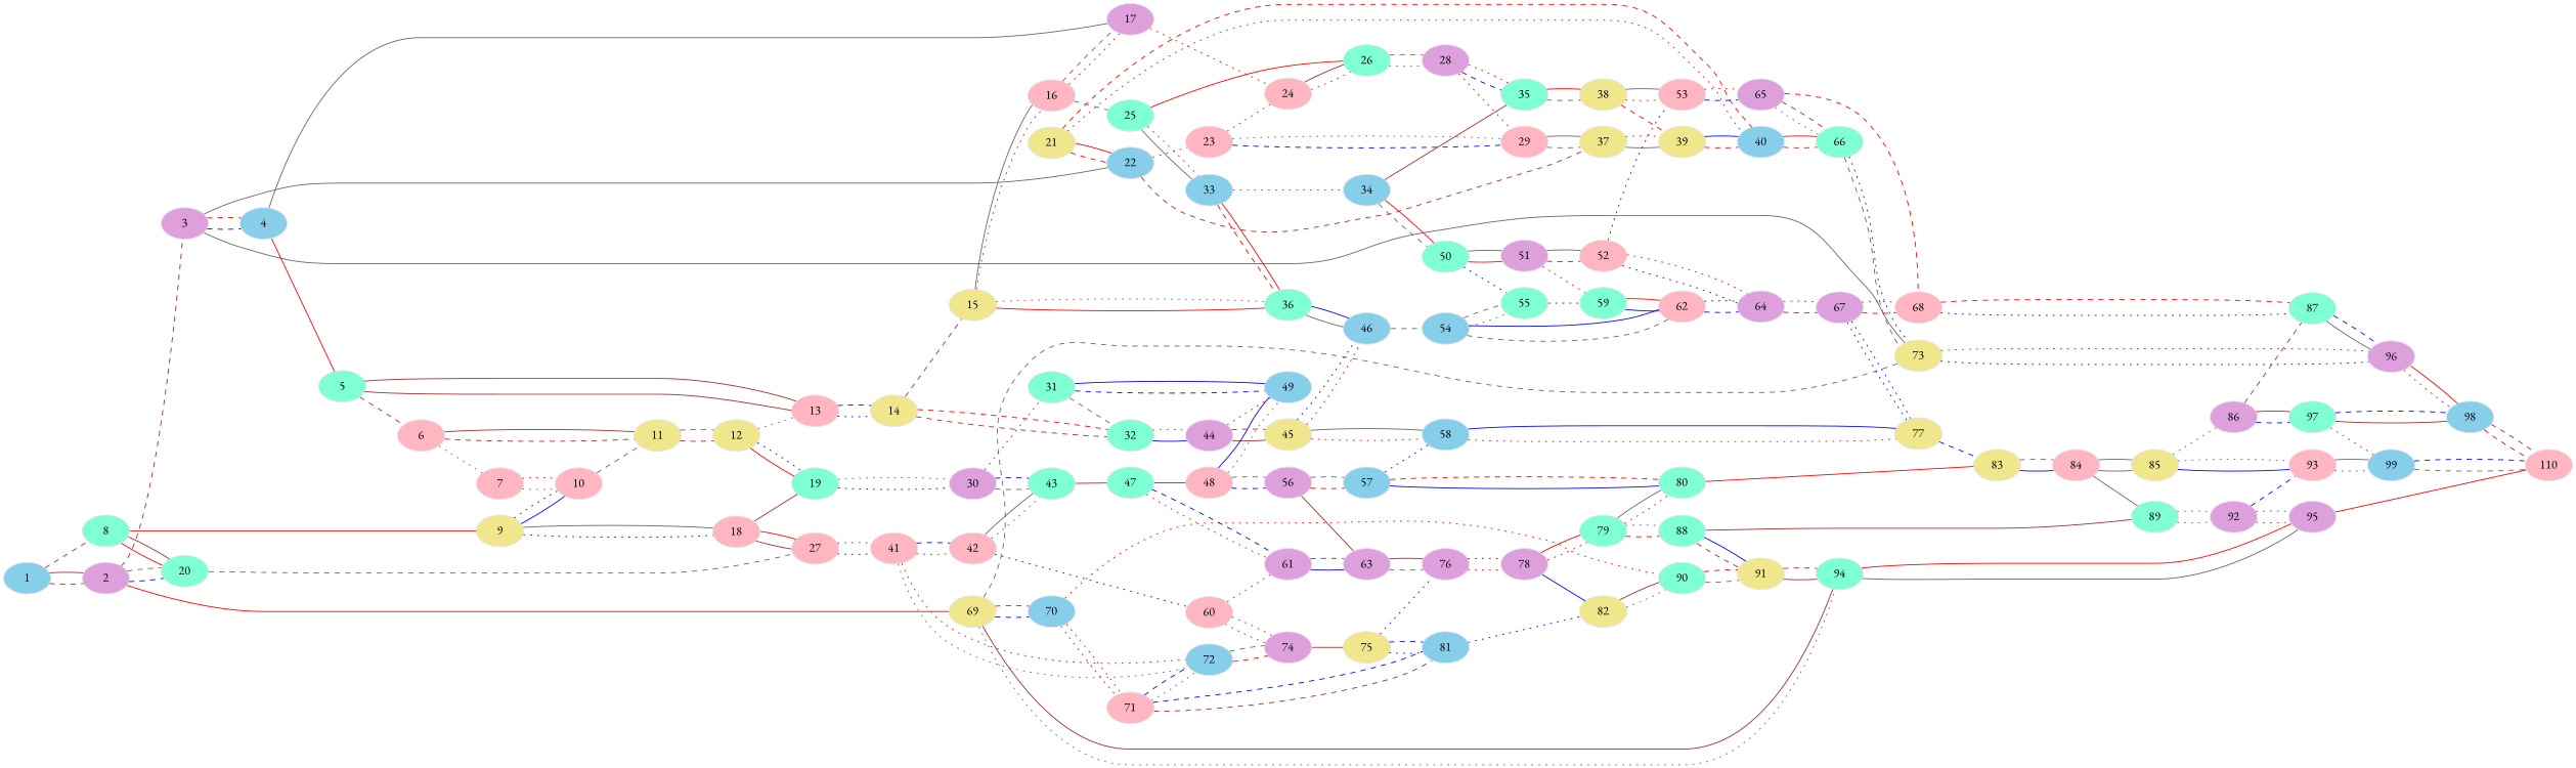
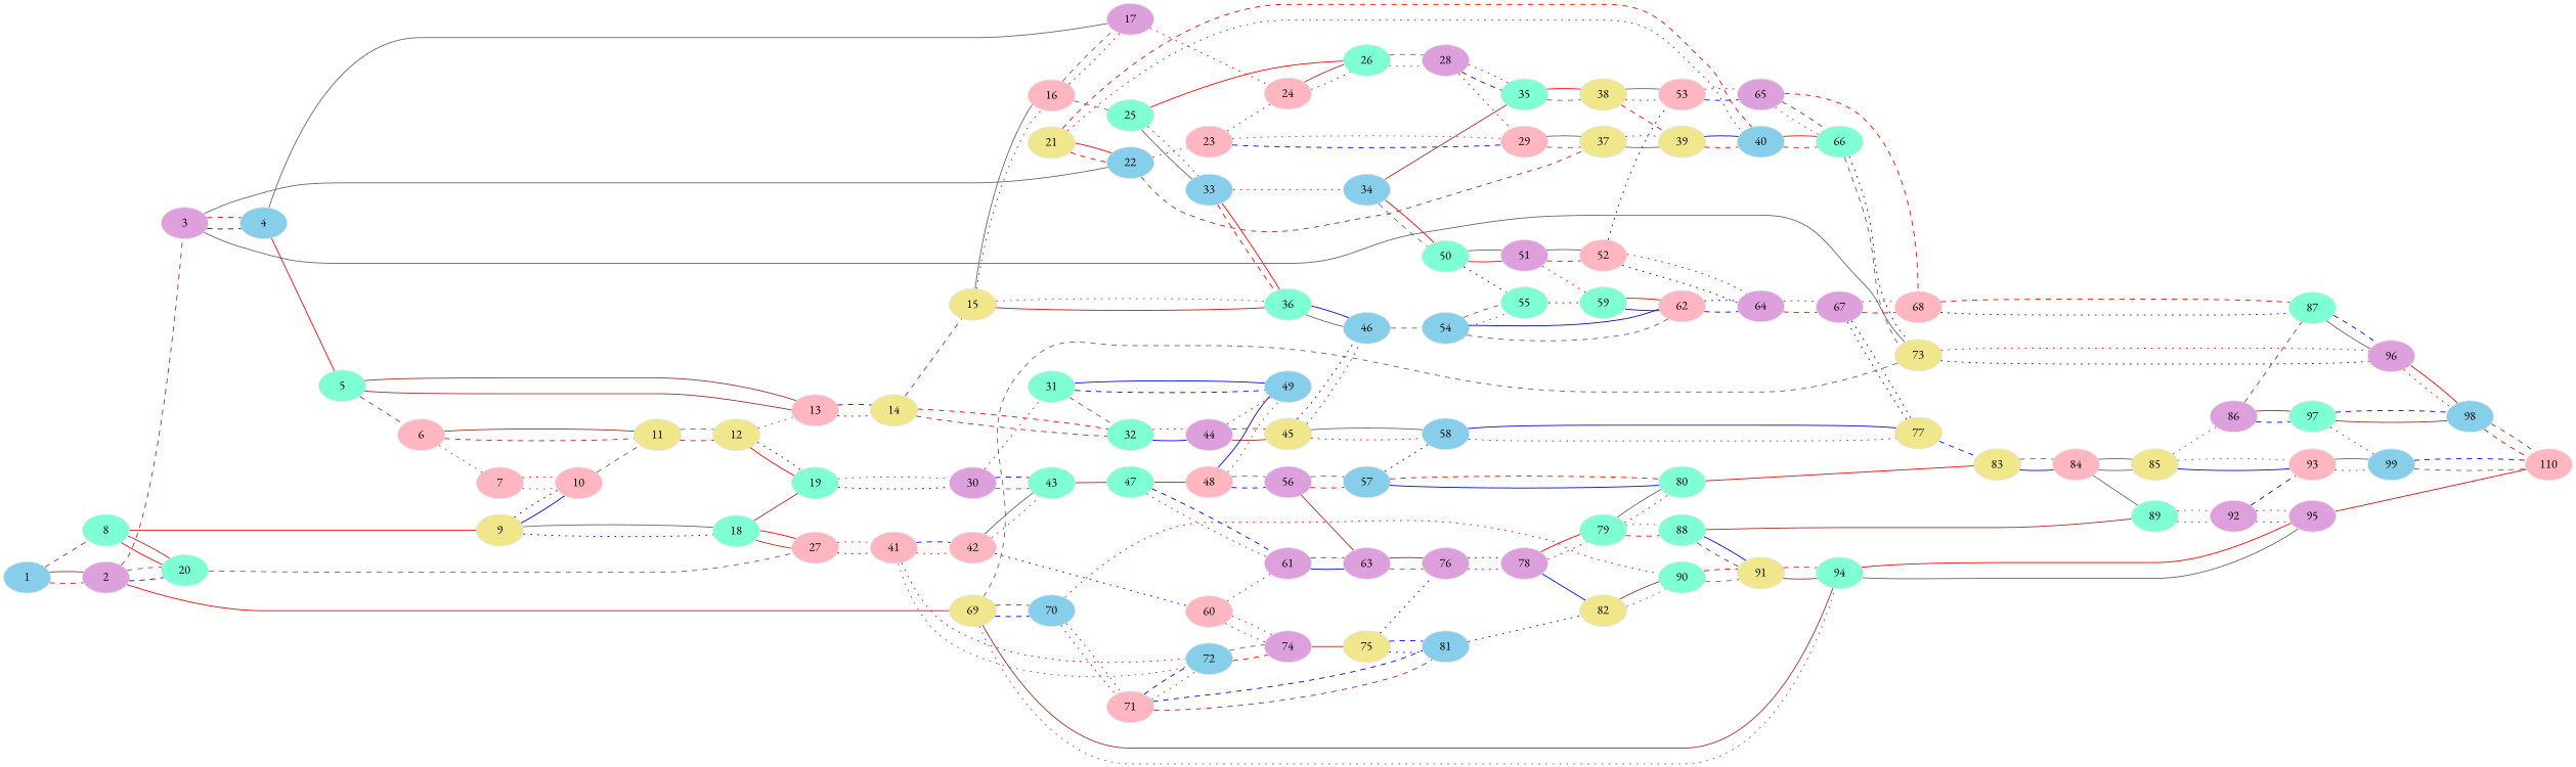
  graph {
    fontname="EB Garamond"
    rankdir=LR
    node [color=gray90 fillcolor=aquamarine fontname="EB Garamond" style=filled]
    edge [color=red fontname="EB Garamond" style=dotted]
    1 [fillcolor=skyblue]
    2 [fillcolor=plum]
    8
    3 [fillcolor=plum]
    20
    69 [fillcolor=khaki]
    9 [fillcolor=khaki]
    4 [fillcolor=skyblue]
    73 [fillcolor=khaki]
    22 [fillcolor=skyblue]
    27 [fillcolor=lightpink]
    70 [fillcolor=skyblue]
    94
    5
    17 [fillcolor=plum]
    21 [fillcolor=khaki]
    40 [fillcolor=skyblue]
    96 [fillcolor=plum]
    6 [fillcolor=lightpink]
    13 [fillcolor=lightpink]
    24 [fillcolor=lightpink]
    7 [fillcolor=lightpink]
    11 [fillcolor=khaki]
    14 [fillcolor=khaki]
    10 [fillcolor=lightpink]
    12 [fillcolor=khaki]
-   18 [fillcolor=lightpink]
+   18
    19
    30 [fillcolor=plum]
    15 [fillcolor=khaki]
    32
    16 [fillcolor=lightpink]
    36
    44 [fillcolor=plum]
    25
    46 [fillcolor=skyblue]
    26
    33 [fillcolor=skyblue]
    41 [fillcolor=lightpink]
    31
    43
    23 [fillcolor=lightpink]
    37 [fillcolor=khaki]
    66
    29 [fillcolor=lightpink]
    39 [fillcolor=khaki]
    28 [fillcolor=plum]
    34 [fillcolor=skyblue]
    35
    42 [fillcolor=lightpink]
    72 [fillcolor=skyblue]
    38 [fillcolor=khaki]
    49 [fillcolor=skyblue]
    47
    45 [fillcolor=khaki]
    50
    51 [fillcolor=plum]
    55
    53 [fillcolor=lightpink]
    54 [fillcolor=skyblue]
    65 [fillcolor=plum]
    60 [fillcolor=lightpink]
    74 [fillcolor=plum]
    61 [fillcolor=plum]
    48 [fillcolor=lightpink]
    58 [fillcolor=skyblue]
    77 [fillcolor=khaki]
    62 [fillcolor=lightpink]
    56 [fillcolor=plum]
    63 [fillcolor=plum]
    57 [fillcolor=skyblue]
    52 [fillcolor=lightpink]
    59
    64 [fillcolor=plum]
    67 [fillcolor=plum]
    68 [fillcolor=lightpink]
    80
    76 [fillcolor=plum]
    83 [fillcolor=khaki]
    75 [fillcolor=khaki]
    78 [fillcolor=plum]
    87
    71 [fillcolor=lightpink]
    90
    95 [fillcolor=plum]
    81 [fillcolor=skyblue]
    91 [fillcolor=khaki]
    82 [fillcolor=khaki]
    98 [fillcolor=skyblue]
    79
    84 [fillcolor=lightpink]
    88
    89
    85 [fillcolor=khaki]
    86 [fillcolor=plum]
    93 [fillcolor=lightpink]
    92 [fillcolor=plum]
    97
    99 [fillcolor=skyblue]
    n100 [fillcolor=lightpink label=110]
    1 -- 2 [color=brown style=dashed]
    1 -- 2 [color=brown style=solid]
    1 -- 8 [color=brown style=dashed]
    2 -- 3 [color=brown style=dashed]
    2 -- 20 [color=blue style=dashed]
    2 -- 20 [color=gray40 style=dashed]
    2 -- 69 [style=solid]
    8 -- 20 [style=solid]
    8 -- 20 [color=brown style=solid]
    8 -- 9 [style=solid]
    3 -- 4 [color=blue style=dashed]
    3 -- 4 [style=dashed]
    3 -- 73 [color=gray40 style=solid]
    3 -- 22 [color=gray40 style=solid]
    20 -- 27 [color=gray40 style=dashed]
    69 -- 73 [color=gray40 style=dashed]
    69 -- 70 [color=blue style=dashed]
    69 -- 70 [style=dashed]
    69 -- 94 [color=gray40]
    69 -- 94 [color=brown style=solid]
    9 -- 10 [color=blue style=solid]
    9 -- 10 [color=blue]
    9 -- 18 [color=blue]
    9 -- 18 [color=gray40 style=solid]
    4 -- 5 [style=solid]
    4 -- 17 [color=gray40 style=solid]
    73 -- 96 [color=blue]
    73 -- 96 [color=brown]
    22 -- 23
    22 -- 37 [color=brown style=dashed]
    27 -- 41 [color=blue]
    27 -- 41
    70 -- 71
    70 -- 71
    70 -- 90
    94 -- 95 [color=gray40 style=solid]
    94 -- 95 [style=solid]
    5 -- 6 [color=brown style=dashed]
    5 -- 13 [color=brown style=solid]
    5 -- 13 [color=brown style=solid]
    17 -- 24
    21 -- 22 [style=dashed]
    21 -- 22 [style=solid]
    21 -- 40 [color=brown]
    21 -- 40 [style=dashed]
    40 -- 66 [color=brown style=dashed]
    40 -- 66 [style=solid]
    96 -- 98
    96 -- 98 [style=solid]
    6 -- 7 [color=gray40]
    6 -- 11 [color=brown style=dashed]
    6 -- 11 [color=brown style=solid]
    13 -- 14 [color=blue]
    13 -- 14 [color=blue style=dashed]
    24 -- 26 [color=brown]
    24 -- 26 [color=brown style=solid]
    7 -- 10 [color=gray40]
    7 -- 10
    11 -- 12 [color=brown style=dashed]
    11 -- 12 [color=gray40 style=dashed]
    14 -- 15 [color=brown style=dashed]
    14 -- 32 [color=brown style=dashed]
    14 -- 32 [style=dashed]
    10 -- 11 [color=gray40 style=dashed]
    12 -- 13 [color=gray40]
    12 -- 19 [style=solid]
    12 -- 19 [color=blue]
    18 -- 27 [color=brown style=solid]
    18 -- 27 [style=solid]
    18 -- 19 [color=brown style=solid]
    19 -- 30 [color=blue]
    19 -- 30 [color=gray40]
    30 -- 31 [color=brown]
    30 -- 43 [color=gray40 style=dashed]
    30 -- 43 [color=blue style=dashed]
    15 -- 16 [color=brown]
    15 -- 16 [color=gray40 style=solid]
    15 -- 36 [style=solid]
    15 -- 36 [color=gray40]
    32 -- 44 [color=blue style=solid]
    32 -- 44 [color=brown]
    16 -- 17
    16 -- 17 [color=gray40 style=dashed]
    16 -- 25 [color=gray40 style=dashed]
    36 -- 46 [color=gray40 style=solid]
    36 -- 46 [color=blue style=solid]
    44 -- 49
    44 -- 45 [color=brown style=solid]
    44 -- 45 [color=brown style=dashed]
    25 -- 26 [style=solid]
    25 -- 33 [color=gray40 style=solid]
    25 -- 33 [color=brown]
    46 -- 54 [color=gray40 style=dashed]
    26 -- 28 [color=gray40]
    26 -- 28 [color=gray40 style=dashed]
    33 -- 36 [style=dashed]
    33 -- 36 [style=solid]
    33 -- 34 [color=brown]
    41 -- 42
    41 -- 42 [color=blue style=dashed]
    41 -- 72 [color=gray40]
    41 -- 72
    31 -- 32 [color=gray40 style=dashed]
    31 -- 49 [color=blue style=dashed]
    31 -- 49 [color=blue style=solid]
    43 -- 47 [style=solid]
    23 -- 24 [color=brown]
    23 -- 29 [color=blue style=dashed]
    23 -- 29 [color=gray40]
    37 -- 39 [color=gray40 style=solid]
    37 -- 39
    66 -- 73 [color=gray40 style=dashed]
    66 -- 73 [color=blue]
    29 -- 37 [color=gray40 style=dashed]
    29 -- 37 [color=gray40 style=solid]
    39 -- 40 [style=dashed]
    39 -- 40 [color=blue style=solid]
    28 -- 29
    28 -- 35 [color=blue style=dashed]
    28 -- 35
    34 -- 35 [color=brown style=solid]
    34 -- 50 [color=gray40 style=dashed]
    34 -- 50 [style=solid]
    35 -- 38 [color=gray40 style=dashed]
    35 -- 38 [style=solid]
    42 -- 43 [color=gray40]
    42 -- 43 [color=gray40 style=solid]
    42 -- 60 [color=blue]
    72 -- 74 [style=dashed]
    72 -- 74 [color=gray40 style=dashed]
    38 -- 39 [style=dashed]
    38 -- 53
    38 -- 53 [color=gray40 style=solid]
    47 -- 61 [color=brown]
    47 -- 61 [color=blue style=dashed]
    47 -- 48 [style=solid]
    45 -- 46
    45 -- 46 [color=blue]
    45 -- 58
    45 -- 58 [color=gray40 style=solid]
    50 -- 51 [style=solid]
    50 -- 51 [color=gray40 style=solid]
    50 -- 55 [color=blue]
    51 -- 52 [style=dashed]
    51 -- 52 [color=gray40 style=solid]
    51 -- 59
    55 -- 59 [color=blue]
    53 -- 65 [color=blue style=dashed]
    53 -- 65
    54 -- 55 [color=gray40]
    54 -- 55 [color=gray40 style=dashed]
    54 -- 62 [color=gray40 style=dashed]
    54 -- 62 [color=blue style=solid]
    65 -- 66 [color=gray40]
    65 -- 66 [color=brown style=dashed]
    65 -- 68 [style=dashed]
    60 -- 74 [color=brown]
    60 -- 74 [color=brown]
    60 -- 61 [color=brown]
    74 -- 75 [color=brown style=solid]
    61 -- 63 [color=blue style=solid]
    61 -- 63 [color=brown style=dashed]
    48 -- 49 [color=gray40]
    48 -- 49 [color=blue style=solid]
    48 -- 56 [color=blue style=dashed]
    48 -- 56 [color=gray40 style=dashed]
    58 -- 77 [color=brown]
    58 -- 77 [color=blue style=solid]
    77 -- 83 [color=blue style=dashed]
    62 -- 64 [color=blue style=dashed]
    62 -- 64 [color=blue]
    56 -- 63 [color=brown style=solid]
    56 -- 57 [style=dashed]
    56 -- 57 [color=gray40 style=dashed]
    63 -- 76 [color=gray40 style=dashed]
    63 -- 76 [style=solid]
    57 -- 58 [color=blue]
    57 -- 80 [color=blue style=solid]
    57 -- 80 [style=dashed]
    52 -- 53 [color=blue]
    52 -- 64 [color=blue]
    52 -- 64
    59 -- 62 [color=blue style=solid]
    59 -- 62 [style=solid]
    64 -- 67 [style=dashed]
    64 -- 67 [color=brown]
    67 -- 77 [color=blue]
    67 -- 77 [color=blue]
    67 -- 68 [style=dashed]
    67 -- 68 [color=brown]
    68 -- 87 [color=blue]
    68 -- 87 [style=dashed]
    80 -- 83 [style=solid]
    76 -- 78
    76 -- 78 [color=blue]
    83 -- 84 [color=blue style=solid]
    83 -- 84 [color=gray40 style=dashed]
    75 -- 76 [color=blue]
    75 -- 81 [color=blue]
    75 -- 81 [color=blue style=dashed]
    78 -- 82 [color=blue style=solid]
    78 -- 79
    78 -- 79 [style=solid]
    87 -- 96 [color=gray40 style=solid]
    87 -- 96 [color=blue style=dashed]
    71 -- 72 [color=gray40]
    71 -- 72 [color=blue style=dashed]
    71 -- 81 [color=brown style=dashed]
    71 -- 81 [color=blue style=dashed]
    90 -- 91 [color=gray40 style=dashed]
    90 -- 91 [style=dashed]
    95 -- n100 [style=solid]
    81 -- 82 [color=blue]
    91 -- 94 [color=brown style=solid]
    91 -- 94 [color=brown style=dashed]
    82 -- 90 [color=gray40]
    82 -- 90 [color=brown style=solid]
    98 -- n100 [style=dashed]
    98 -- n100 [color=brown style=dashed]
    79 -- 80
    79 -- 80 [color=gray40 style=solid]
    79 -- 88 [style=dashed]
    79 -- 88 [color=gray40]
    84 -- 89 [color=gray40 style=solid]
    84 -- 85 [color=gray40 style=solid]
    84 -- 85 [color=gray40 style=solid]
    88 -- 91 [color=brown style=dashed]
    88 -- 91 [color=blue style=solid]
    88 -- 89 [color=brown style=solid]
    89 -- 92 [color=gray40]
    89 -- 92 [color=gray40]
    85 -- 86 [color=gray40]
    85 -- 93 [color=blue style=solid]
    85 -- 93 [color=gray40]
    86 -- 87 [color=brown style=dashed]
    86 -- 97 [color=blue style=dashed]
    86 -- 97 [style=solid]
    93 -- 99 [color=brown]
    93 -- 99 [color=gray40 style=solid]
    92 -- 95 [color=brown]
    92 -- 95 [color=brown]
    92 -- 93 [color=blue style=dashed]
    97 -- 98 [color=brown style=solid]
    97 -- 98 [color=blue style=dashed]
    97 -- 99 [color=brown]
    99 -- n100 [color=gray40 style=dashed]
    99 -- n100 [color=blue style=dashed]
  }
